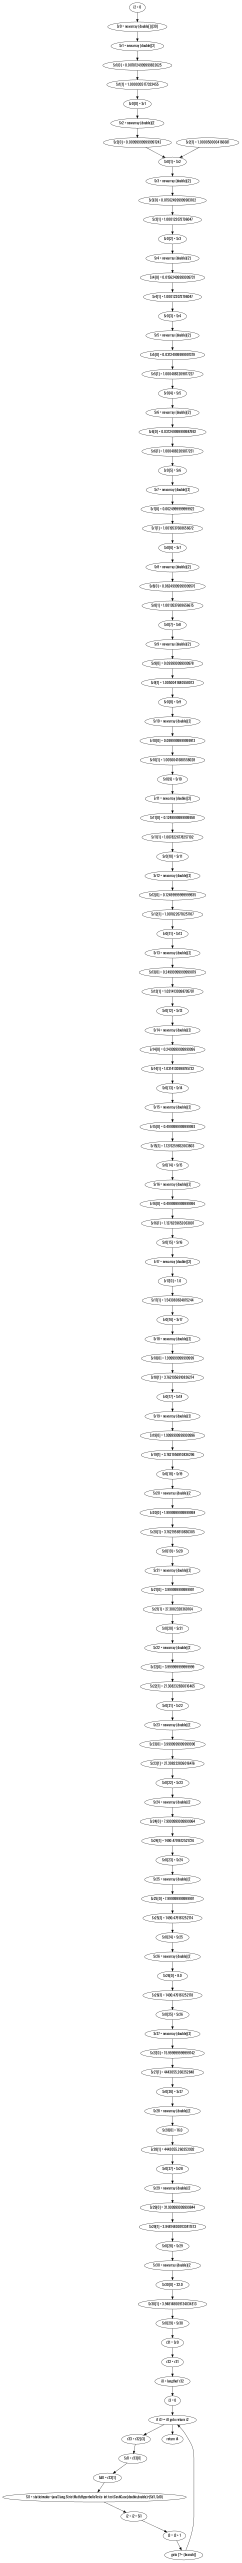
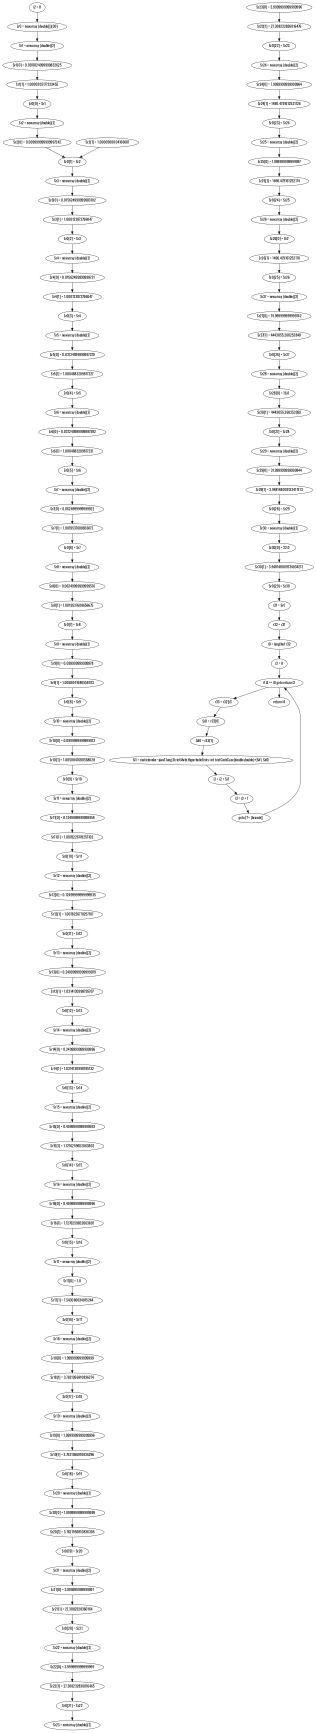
  digraph {
    fontname=Oswald
    node [fontname=Oswald]
    edge [fontname=Oswald]
    "i2 = 0"
    "$r0 = newarray (double[])[30]"
    "$r1 = newarray (double)[2]"
    "$r1[0] = 0.0078124999999832625"
    "$r1[1] = 1.0000305177333455"
    "$r0[0] = $r1"
    "$r2 = newarray (double)[2]"
    "$r2[0] = 0.009999999999997242"
    "$r0[1] = $r2"
    "$r2[1] = 1.0000500004166681"
    "$r3 = newarray (double)[2]"
    "$r3[0] = 0.015624999999983102"
    "$r3[1] = 1.000122072796047"
    "$r0[2] = $r3"
    "$r4 = newarray (double)[2]"
    "$r4[0] = 0.01562499999999731"
    "$r4[1] = 1.000122072796047"
    "$r0[3] = $r4"
    "$r5 = newarray (double)[2]"
    "$r5[0] = 0.03124999999997379"
    "$r5[1] = 1.0004883209877227"
    "$r0[4] = $r5"
    "$r6 = newarray (double)[2]"
    "$r6[0] = 0.031249999999987992"
    "$r6[1] = 1.0004883209877231"
    "$r0[5] = $r6"
    "$r7 = newarray (double)[2]"
    "$r7[0] = 0.0624999999999922"
    "$r7[1] = 1.0019537608656672"
    "$r0[6] = $r7"
    "$r8 = newarray (double)[2]"
    "$r8[0] = 0.06249999999999576"
    "$r8[1] = 1.0019537608656675"
    "$r0[7] = $r8"
    "$r9 = newarray (double)[2]"
    "$r9[0] = 0.099999999999978"
    "$r9[1] = 1.0050041680558013"
    "$r0[8] = $r9"
    "$r10 = newarray (double)[2]"
    "$r10[0] = 0.0999999999999913"
    "$r10[1] = 1.0050041680558028"
    "$r0[9] = $r10"
    "$r11 = newarray (double)[2]"
    "$r11[0] = 0.1249999999999958"
    "$r11[1] = 1.0078226778257102"
    "$r0[10] = $r11"
    "$r12 = newarray (double)[2]"
    "$r12[0] = 0.12499999999999935"
    "$r12[1] = 1.0078226778257107"
    "$r0[11] = $r12"
    "$r13 = newarray (double)[2]"
    "$r13[0] = 0.24999999999999079"
    "$r13[1] = 1.0314130998795707"
    "$r0[12] = $r13"
    "$r14 = newarray (double)[2]"
    "$r14[0] = 0.2499999999999996"
    "$r14[1] = 1.0314130998795732"
    "$r0[13] = $r14"
    "$r15 = newarray (double)[2]"
    "$r15[0] = 0.4999999999999993"
    "$r15[1] = 1.1276259652063803"
    "$r0[14] = $r15"
    "$r16 = newarray (double)[2]"
    "$r16[0] = 0.4999999999999996"
    "$r16[1] = 1.1276259652063807"
    "$r0[15] = $r16"
    "$r17 = newarray (double)[2]"
    "$r17[0] = 1.0"
    "$r17[1] = 1.543080634815244"
    "$r0[16] = $r17"
    "$r18 = newarray (double)[2]"
    "$r18[0] = 1.999999999999999"
    "$r18[1] = 3.7621956910836274"
    "$r0[17] = $r18"
    "$r19 = newarray (double)[2]"
    "$r19[0] = 1.9999999999999996"
    "$r19[1] = 3.7621956910836296"
    "$r0[18] = $r19"
    "$r20 = newarray (double)[2]"
    "$r20[0] = 1.9999999999999998"
    "$r20[1] = 3.7621956910836305"
    "$r0[19] = $r20"
    "$r21 = newarray (double)[2]"
    "$r21[0] = 3.999999999999997"
    "$r21[1] = 27.3082328360164"
    "$r0[20] = $r21"
    "$r22 = newarray (double)[2]"
    "$r22[0] = 3.999999999999999"
    "$r22[1] = 27.308232836016465"
    "$r0[21] = $r22"
    "$r23 = newarray (double)[2]"
    "$r23[0] = 3.9999999999999996"
    "$r23[1] = 27.308232836016476"
    "$r0[22] = $r23"
    "$r24 = newarray (double)[2]"
    "$r24[0] = 7.9999999999999964"
    "$r24[1] = 1490.4791612521726"
    "$r0[23] = $r24"
    "$r25 = newarray (double)[2]"
    "$r25[0] = 7.999999999999997"
    "$r25[1] = 1490.479161252174"
    "$r0[24] = $r25"
    "$r26 = newarray (double)[2]"
    "$r26[0] = 8.0"
    "$r26[1] = 1490.479161252178"
    "$r0[25] = $r26"
    "$r27 = newarray (double)[2]"
    "$r27[0] = 15.999999999999742"
    "$r27[1] = 4443055.260252848"
    "$r0[26] = $r27"
    "$r28 = newarray (double)[2]"
    "$r28[0] = 16.0"
    "$r28[1] = 4443055.260253992"
    "$r0[27] = $r28"
    "$r29 = newarray (double)[2]"
    "$r29[0] = 31.999999999999844"
    "$r29[1] = 3.948148009133417E13"
    "$r0[28] = $r29"
    "$r30 = newarray (double)[2]"
    "$r30[0] = 32.0"
    "$r30[1] = 3.948148009134034E13"
    "$r0[29] = $r30"
    "r31 = $r0"
    "r32 = r31"
    "i0 = lengthof r32"
    "i3 = 0"
    "if i3 >= i0 goto return i2"
    "r33 = r32[i3]"
    n129 [label="return i4"]
    "$d1 = r33[0]"
    "$d0 = r33[1]"
    "$i1 = staticinvoke <javaT.lang.StrictMath.HyperbolicTests: int testCoshCase(double,double)>($d1, $d0)"
    "i2 = i2 + $i1"
    "i3 = i3 + 1"
    "goto [?= (branch)]"
    "i2 = 0" -> "$r0 = newarray (double[])[30]"
    "$r0 = newarray (double[])[30]" -> "$r1 = newarray (double)[2]"
    "$r1 = newarray (double)[2]" -> "$r1[0] = 0.0078124999999832625"
    "$r1[0] = 0.0078124999999832625" -> "$r1[1] = 1.0000305177333455"
    "$r1[1] = 1.0000305177333455" -> "$r0[0] = $r1"
    "$r0[0] = $r1" -> "$r2 = newarray (double)[2]"
    "$r2 = newarray (double)[2]" -> "$r2[0] = 0.009999999999997242"
    "$r2[0] = 0.009999999999997242" -> "$r0[1] = $r2"
    "$r0[1] = $r2" -> "$r3 = newarray (double)[2]"
    "$r2[1] = 1.0000500004166681" -> "$r0[1] = $r2"
    "$r3 = newarray (double)[2]" -> "$r3[0] = 0.015624999999983102"
    "$r3[0] = 0.015624999999983102" -> "$r3[1] = 1.000122072796047"
    "$r3[1] = 1.000122072796047" -> "$r0[2] = $r3"
    "$r0[2] = $r3" -> "$r4 = newarray (double)[2]"
    "$r4 = newarray (double)[2]" -> "$r4[0] = 0.01562499999999731"
    "$r4[0] = 0.01562499999999731" -> "$r4[1] = 1.000122072796047"
    "$r4[1] = 1.000122072796047" -> "$r0[3] = $r4"
    "$r0[3] = $r4" -> "$r5 = newarray (double)[2]"
    "$r5 = newarray (double)[2]" -> "$r5[0] = 0.03124999999997379"
    "$r5[0] = 0.03124999999997379" -> "$r5[1] = 1.0004883209877227"
    "$r5[1] = 1.0004883209877227" -> "$r0[4] = $r5"
    "$r0[4] = $r5" -> "$r6 = newarray (double)[2]"
    "$r6 = newarray (double)[2]" -> "$r6[0] = 0.031249999999987992"
    "$r6[0] = 0.031249999999987992" -> "$r6[1] = 1.0004883209877231"
    "$r6[1] = 1.0004883209877231" -> "$r0[5] = $r6"
    "$r0[5] = $r6" -> "$r7 = newarray (double)[2]"
    "$r7 = newarray (double)[2]" -> "$r7[0] = 0.0624999999999922"
    "$r7[0] = 0.0624999999999922" -> "$r7[1] = 1.0019537608656672"
    "$r7[1] = 1.0019537608656672" -> "$r0[6] = $r7"
    "$r0[6] = $r7" -> "$r8 = newarray (double)[2]"
    "$r8 = newarray (double)[2]" -> "$r8[0] = 0.06249999999999576"
    "$r8[0] = 0.06249999999999576" -> "$r8[1] = 1.0019537608656675"
    "$r8[1] = 1.0019537608656675" -> "$r0[7] = $r8"
    "$r0[7] = $r8" -> "$r9 = newarray (double)[2]"
    "$r9 = newarray (double)[2]" -> "$r9[0] = 0.099999999999978"
    "$r9[0] = 0.099999999999978" -> "$r9[1] = 1.0050041680558013"
    "$r9[1] = 1.0050041680558013" -> "$r0[8] = $r9"
    "$r0[8] = $r9" -> "$r10 = newarray (double)[2]"
    "$r10 = newarray (double)[2]" -> "$r10[0] = 0.0999999999999913"
    "$r10[0] = 0.0999999999999913" -> "$r10[1] = 1.0050041680558028"
    "$r10[1] = 1.0050041680558028" -> "$r0[9] = $r10"
    "$r0[9] = $r10" -> "$r11 = newarray (double)[2]"
    "$r11 = newarray (double)[2]" -> "$r11[0] = 0.1249999999999958"
    "$r11[0] = 0.1249999999999958" -> "$r11[1] = 1.0078226778257102"
    "$r11[1] = 1.0078226778257102" -> "$r0[10] = $r11"
    "$r0[10] = $r11" -> "$r12 = newarray (double)[2]"
    "$r12 = newarray (double)[2]" -> "$r12[0] = 0.12499999999999935"
    "$r12[0] = 0.12499999999999935" -> "$r12[1] = 1.0078226778257107"
    "$r12[1] = 1.0078226778257107" -> "$r0[11] = $r12"
    "$r0[11] = $r12" -> "$r13 = newarray (double)[2]"
    "$r13 = newarray (double)[2]" -> "$r13[0] = 0.24999999999999079"
    "$r13[0] = 0.24999999999999079" -> "$r13[1] = 1.0314130998795707"
    "$r13[1] = 1.0314130998795707" -> "$r0[12] = $r13"
    "$r0[12] = $r13" -> "$r14 = newarray (double)[2]"
    "$r14 = newarray (double)[2]" -> "$r14[0] = 0.2499999999999996"
    "$r14[0] = 0.2499999999999996" -> "$r14[1] = 1.0314130998795732"
    "$r14[1] = 1.0314130998795732" -> "$r0[13] = $r14"
    "$r0[13] = $r14" -> "$r15 = newarray (double)[2]"
    "$r15 = newarray (double)[2]" -> "$r15[0] = 0.4999999999999993"
    "$r15[0] = 0.4999999999999993" -> "$r15[1] = 1.1276259652063803"
    "$r15[1] = 1.1276259652063803" -> "$r0[14] = $r15"
    "$r0[14] = $r15" -> "$r16 = newarray (double)[2]"
    "$r16 = newarray (double)[2]" -> "$r16[0] = 0.4999999999999996"
    "$r16[0] = 0.4999999999999996" -> "$r16[1] = 1.1276259652063807"
    "$r16[1] = 1.1276259652063807" -> "$r0[15] = $r16"
    "$r0[15] = $r16" -> "$r17 = newarray (double)[2]"
    "$r17 = newarray (double)[2]" -> "$r17[0] = 1.0"
    "$r17[0] = 1.0" -> "$r17[1] = 1.543080634815244"
    "$r17[1] = 1.543080634815244" -> "$r0[16] = $r17"
    "$r0[16] = $r17" -> "$r18 = newarray (double)[2]"
    "$r18 = newarray (double)[2]" -> "$r18[0] = 1.999999999999999"
    "$r18[0] = 1.999999999999999" -> "$r18[1] = 3.7621956910836274"
    "$r18[1] = 3.7621956910836274" -> "$r0[17] = $r18"
    "$r0[17] = $r18" -> "$r19 = newarray (double)[2]"
    "$r19 = newarray (double)[2]" -> "$r19[0] = 1.9999999999999996"
    "$r19[0] = 1.9999999999999996" -> "$r19[1] = 3.7621956910836296"
    "$r19[1] = 3.7621956910836296" -> "$r0[18] = $r19"
    "$r0[18] = $r19" -> "$r20 = newarray (double)[2]"
    "$r20 = newarray (double)[2]" -> "$r20[0] = 1.9999999999999998"
    "$r20[0] = 1.9999999999999998" -> "$r20[1] = 3.7621956910836305"
    "$r20[1] = 3.7621956910836305" -> "$r0[19] = $r20"
    "$r0[19] = $r20" -> "$r21 = newarray (double)[2]"
    "$r21 = newarray (double)[2]" -> "$r21[0] = 3.999999999999997"
    "$r21[0] = 3.999999999999997" -> "$r21[1] = 27.3082328360164"
    "$r21[1] = 27.3082328360164" -> "$r0[20] = $r21"
    "$r0[20] = $r21" -> "$r22 = newarray (double)[2]"
    "$r22 = newarray (double)[2]" -> "$r22[0] = 3.999999999999999"
    "$r22[0] = 3.999999999999999" -> "$r22[1] = 27.308232836016465"
    "$r22[1] = 27.308232836016465" -> "$r0[21] = $r22"
    "$r0[21] = $r22" -> "$r23 = newarray (double)[2]"
-   "$r23 = newarray (double)[2]" -> "$r23[0] = 3.9999999999999996"
    "$r23[0] = 3.9999999999999996" -> "$r23[1] = 27.308232836016476"
    "$r23[1] = 27.308232836016476" -> "$r0[22] = $r23"
    "$r0[22] = $r23" -> "$r24 = newarray (double)[2]"
    "$r24 = newarray (double)[2]" -> "$r24[0] = 7.9999999999999964"
    "$r24[0] = 7.9999999999999964" -> "$r24[1] = 1490.4791612521726"
    "$r24[1] = 1490.4791612521726" -> "$r0[23] = $r24"
    "$r0[23] = $r24" -> "$r25 = newarray (double)[2]"
    "$r25 = newarray (double)[2]" -> "$r25[0] = 7.999999999999997"
    "$r25[0] = 7.999999999999997" -> "$r25[1] = 1490.479161252174"
    "$r25[1] = 1490.479161252174" -> "$r0[24] = $r25"
    "$r0[24] = $r25" -> "$r26 = newarray (double)[2]"
    "$r26 = newarray (double)[2]" -> "$r26[0] = 8.0"
    "$r26[0] = 8.0" -> "$r26[1] = 1490.479161252178"
    "$r26[1] = 1490.479161252178" -> "$r0[25] = $r26"
    "$r0[25] = $r26" -> "$r27 = newarray (double)[2]"
    "$r27 = newarray (double)[2]" -> "$r27[0] = 15.999999999999742"
    "$r27[0] = 15.999999999999742" -> "$r27[1] = 4443055.260252848"
    "$r27[1] = 4443055.260252848" -> "$r0[26] = $r27"
    "$r0[26] = $r27" -> "$r28 = newarray (double)[2]"
    "$r28 = newarray (double)[2]" -> "$r28[0] = 16.0"
    "$r28[0] = 16.0" -> "$r28[1] = 4443055.260253992"
    "$r28[1] = 4443055.260253992" -> "$r0[27] = $r28"
    "$r0[27] = $r28" -> "$r29 = newarray (double)[2]"
    "$r29 = newarray (double)[2]" -> "$r29[0] = 31.999999999999844"
    "$r29[0] = 31.999999999999844" -> "$r29[1] = 3.948148009133417E13"
    "$r29[1] = 3.948148009133417E13" -> "$r0[28] = $r29"
    "$r0[28] = $r29" -> "$r30 = newarray (double)[2]"
    "$r30 = newarray (double)[2]" -> "$r30[0] = 32.0"
    "$r30[0] = 32.0" -> "$r30[1] = 3.948148009134034E13"
    "$r30[1] = 3.948148009134034E13" -> "$r0[29] = $r30"
    "$r0[29] = $r30" -> "r31 = $r0"
    "r31 = $r0" -> "r32 = r31"
    "r32 = r31" -> "i0 = lengthof r32"
    "i0 = lengthof r32" -> "i3 = 0"
    "i3 = 0" -> "if i3 >= i0 goto return i2"
    "if i3 >= i0 goto return i2" -> "r33 = r32[i3]"
    "if i3 >= i0 goto return i2" -> n129
    "r33 = r32[i3]" -> "$d1 = r33[0]"
    "$d1 = r33[0]" -> "$d0 = r33[1]"
    "$d0 = r33[1]" -> "$i1 = staticinvoke <javaT.lang.StrictMath.HyperbolicTests: int testCoshCase(double,double)>($d1, $d0)"
    "$i1 = staticinvoke <javaT.lang.StrictMath.HyperbolicTests: int testCoshCase(double,double)>($d1, $d0)" -> "i2 = i2 + $i1"
    "i2 = i2 + $i1" -> "i3 = i3 + 1"
    "i3 = i3 + 1" -> "goto [?= (branch)]"
    "goto [?= (branch)]" -> "if i3 >= i0 goto return i2"
  }
